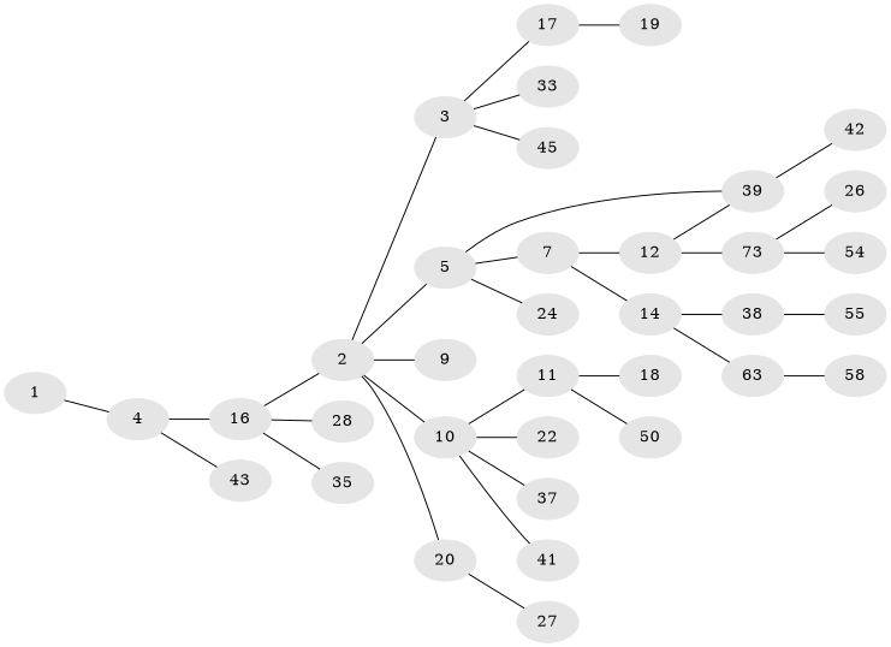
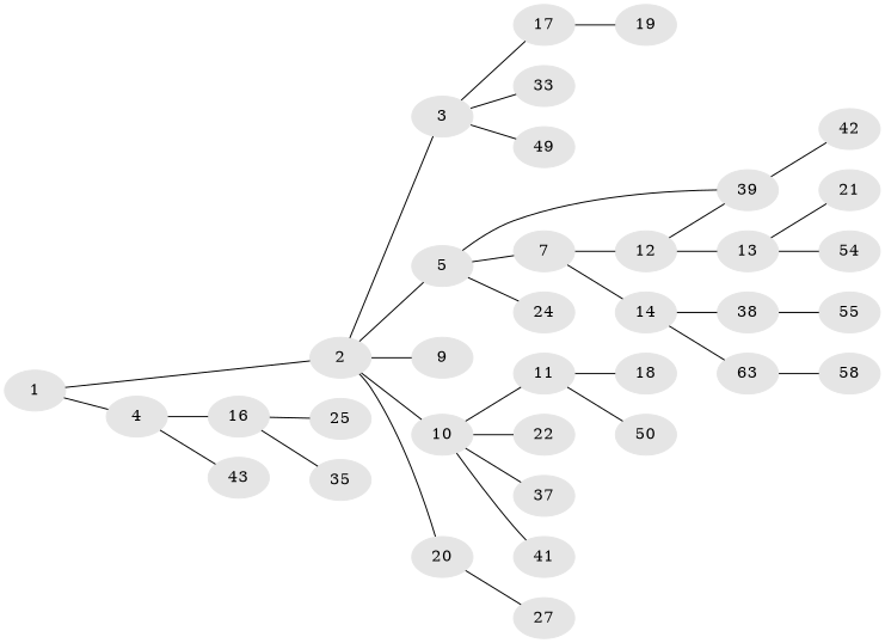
  graph {
    rankdir=LR
    node [color=gray90 style=filled]
    1 [super="+51"]
    2 [super="+47"]
    4 [super="+6"]
    3 [super="+44"]
    5 [super="+36"]
    9
    10 [super="+34"]
    20
    16 [super="+32"]
    43 [super="+52"]
    17 [super="+45"]
    33
-   49 [label=45]
+   49
    7 [super="+8"]
    24 [super="+40"]
    39
    11 [super="+15"]
    22
    37 [super="+53"]
    41 [super="+46"]
    27 [super="+31"]
    19 [super="+25"]
-   28
+   28 [label=25]
    35
    12 [super="+29"]
    14 [super="+57"]
-   13 [super="+21" label=73]
+   13 [super="+21"]
    38
    n29 [label=63 super="+30"]
    55 [super="+56"]
    18
    50
-   26 [super="+48"]
+   26 [super="+48" label=21]
    54
    42 [super="+59"]
    58
-   16 -- 2
+   1 -- 2
    1 -- 4
    2 -- 3
    2 -- 5
    2 -- 9
    2 -- 10
    2 -- 20
    4 -- 16
    4 -- 43
    3 -- 17
    3 -- 33
    3 -- 49
    5 -- 7
    5 -- 24
    5 -- 39
    10 -- 11
    10 -- 22
    10 -- 37
    10 -- 41
    20 -- 27
    16 -- 28
    16 -- 35
    17 -- 19
    7 -- 12
    7 -- 14
    39 -- 42
    11 -- 18
    11 -- 50
    12 -- 39
    12 -- 13
    14 -- 38
    14 -- n29
    13 -- 26
    13 -- 54
    38 -- 55
    n29 -- 58
  }
